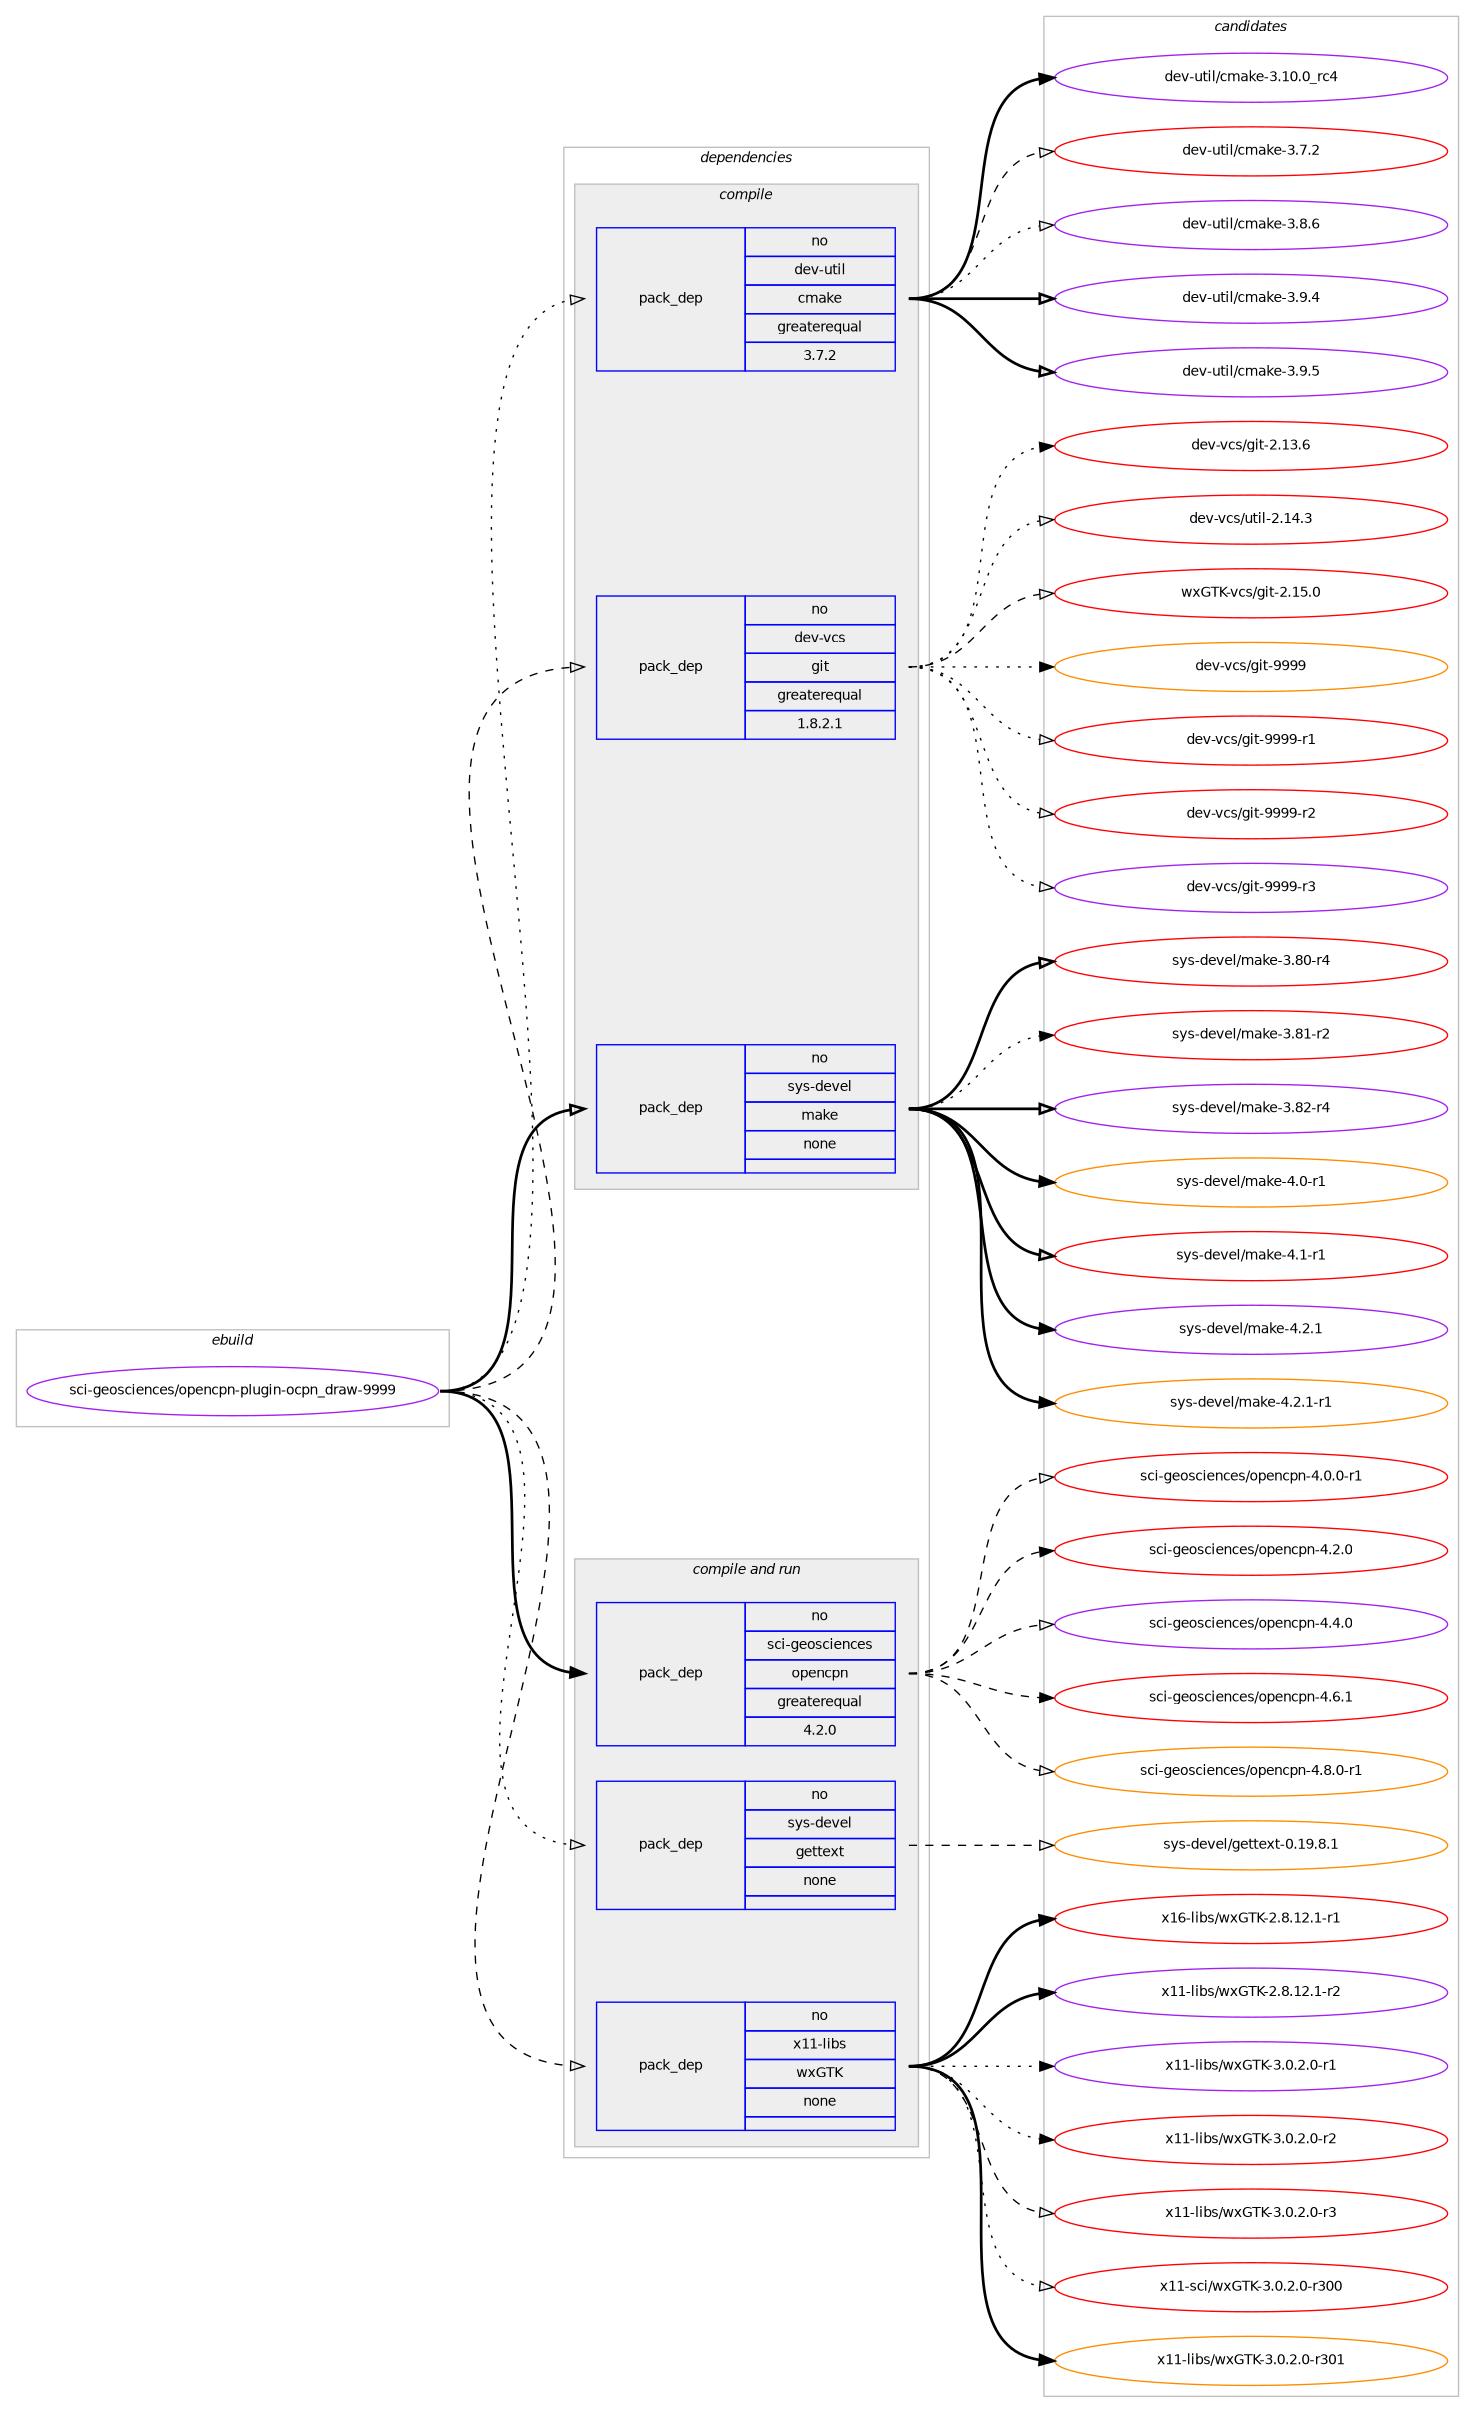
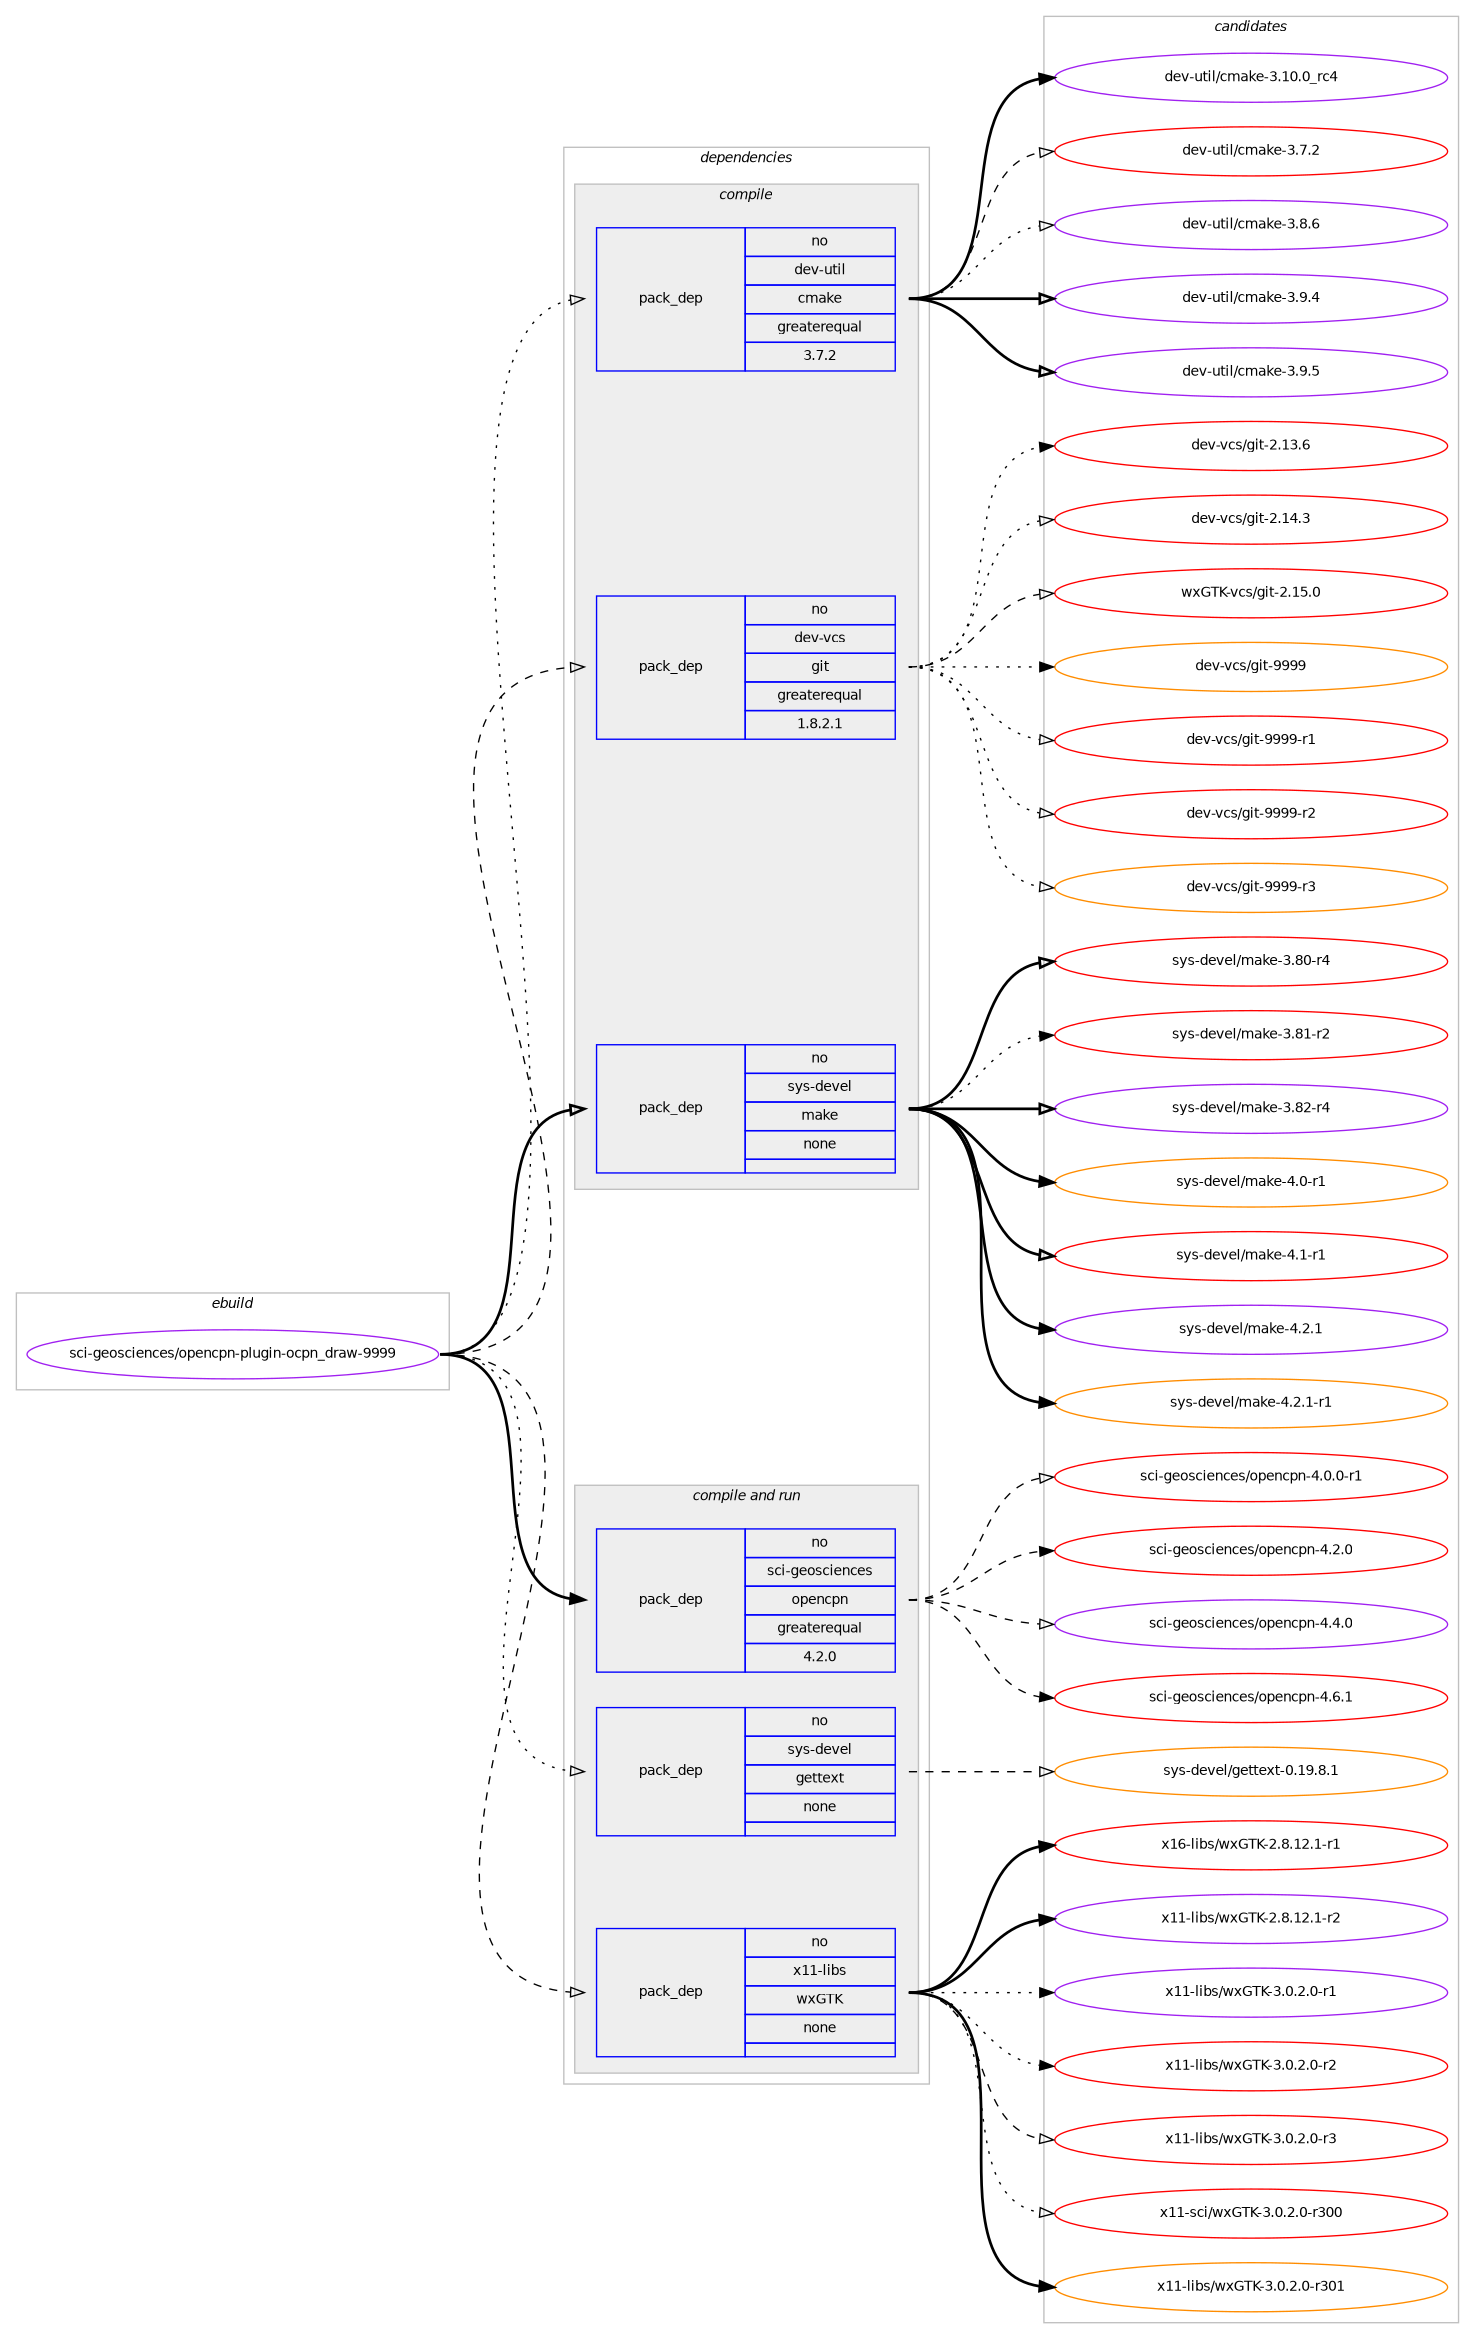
  digraph {
    compound=true
    concentrate=true
    fontname=Helvetica
    fontsize=10
    newrank=true
    rankdir=LR
    ranksep=1.5
    node [color=red fontname=Helvetica fontsize=10]
    edge [arrowhead=onormal headport=w style=bold tailport=e weight=100]
    n1 [color=purple label="sci-geosciences/opencpn-plugin-ocpn_draw-9999" width=4]
    n2 [color=blue label=<<TABLE BORDER="0" CELLBORDER="1" CELLSPACING="0" CELLPADDING="4" WIDTH="220"><TR><TD ROWSPAN="6" CELLPADDING="30">pack_dep</TD></TR><TR><TD WIDTH="110">no</TD></TR><TR><TD>dev-util</TD></TR><TR><TD>cmake</TD></TR><TR><TD>greaterequal</TD></TR><TR><TD>3.7.2</TD></TR></TABLE>> shape=none]
    n3 [color=blue label=<<TABLE BORDER="0" CELLBORDER="1" CELLSPACING="0" CELLPADDING="4" WIDTH="220"><TR><TD ROWSPAN="6" CELLPADDING="30">pack_dep</TD></TR><TR><TD WIDTH="110">no</TD></TR><TR><TD>dev-vcs</TD></TR><TR><TD>git</TD></TR><TR><TD>greaterequal</TD></TR><TR><TD>1.8.2.1</TD></TR></TABLE>> shape=none]
    n4 [color=blue label=<<TABLE BORDER="0" CELLBORDER="1" CELLSPACING="0" CELLPADDING="4" WIDTH="220"><TR><TD ROWSPAN="6" CELLPADDING="30">pack_dep</TD></TR><TR><TD WIDTH="110">no</TD></TR><TR><TD>sys-devel</TD></TR><TR><TD>make</TD></TR><TR><TD>none</TD></TR><TR><TD></TD></TR></TABLE>> shape=none]
    n5 [color=blue label=<<TABLE BORDER="0" CELLBORDER="1" CELLSPACING="0" CELLPADDING="4" WIDTH="220"><TR><TD ROWSPAN="6" CELLPADDING="30">pack_dep</TD></TR><TR><TD WIDTH="110">no</TD></TR><TR><TD>sci-geosciences</TD></TR><TR><TD>opencpn</TD></TR><TR><TD>greaterequal</TD></TR><TR><TD>4.2.0</TD></TR></TABLE>> shape=none]
    n6 [color=blue label=<<TABLE BORDER="0" CELLBORDER="1" CELLSPACING="0" CELLPADDING="4" WIDTH="220"><TR><TD ROWSPAN="6" CELLPADDING="30">pack_dep</TD></TR><TR><TD WIDTH="110">no</TD></TR><TR><TD>sys-devel</TD></TR><TR><TD>gettext</TD></TR><TR><TD>none</TD></TR><TR><TD></TD></TR></TABLE>> shape=none]
    n7 [color=blue label=<<TABLE BORDER="0" CELLBORDER="1" CELLSPACING="0" CELLPADDING="4" WIDTH="220"><TR><TD ROWSPAN="6" CELLPADDING="30">pack_dep</TD></TR><TR><TD WIDTH="110">no</TD></TR><TR><TD>x11-libs</TD></TR><TR><TD>wxGTK</TD></TR><TR><TD>none</TD></TR><TR><TD></TD></TR></TABLE>> shape=none]
    n8 [color=purple label="dev-util/cmake-3.10.0_rc4" width=4]
    n9 [label="dev-util/cmake-3.7.2" width=4]
    n10 [color=purple label="dev-util/cmake-3.8.6" width=4]
    n11 [color=purple label="dev-util/cmake-3.9.4" width=4]
    n12 [color=purple label="dev-util/cmake-3.9.5" width=4]
    n13 [label="dev-vcs/git-2.13.6" width=4]
-   n14 [label="dev-vcs/util-2.14.3" width=4]
+   n14 [label="dev-vcs/git-2.14.3" width=4]
    n15 [label="wxGTK-vcs/git-2.15.0" width=4]
    n16 [color=darkorange label="dev-vcs/git-9999" width=4]
    n17 [label="dev-vcs/git-9999-r1" width=4]
    n18 [label="dev-vcs/git-9999-r2" width=4]
-   n19 [color=purple label="dev-vcs/git-9999-r3" width=4]
+   n19 [color=darkorange label="dev-vcs/git-9999-r3" width=4]
    n20 [label="sys-devel/make-3.80-r4" width=4]
    n21 [label="sys-devel/make-3.81-r2" width=4]
    n22 [color=purple label="sys-devel/make-3.82-r4" width=4]
    n23 [color=darkorange label="sys-devel/make-4.0-r1" width=4]
    n24 [label="sys-devel/make-4.1-r1" width=4]
    n25 [color=purple label="sys-devel/make-4.2.1" width=4]
    n26 [color=darkorange label="sys-devel/make-4.2.1-r1" width=4]
    n27 [label="sci-geosciences/opencpn-4.0.0-r1" width=4]
    n28 [label="sci-geosciences/opencpn-4.2.0" width=4]
    n29 [color=purple label="sci-geosciences/opencpn-4.4.0" width=4]
    n30 [label="sci-geosciences/opencpn-4.6.1" width=4]
-   n31 [color=darkorange label="sci-geosciences/opencpn-4.8.0-r1" width=4]
    n32 [color=darkorange label="sys-devel/gettext-0.19.8.1" width=4]
    n33 [label="x16-libs/wxGTK-2.8.12.1-r1" width=4]
    n34 [color=purple label="x11-libs/wxGTK-2.8.12.1-r2" width=4]
    n35 [color=purple label="x11-libs/wxGTK-3.0.2.0-r1" width=4]
    n36 [label="x11-libs/wxGTK-3.0.2.0-r2" width=4]
    n37 [label="x11-libs/wxGTK-3.0.2.0-r3" width=4]
    n38 [label="x11-sci/wxGTK-3.0.2.0-r300" width=4]
    n39 [color=darkorange label="x11-libs/wxGTK-3.0.2.0-r301" width=4]
    subgraph cluster_1 {
      color=gray
      label=<<i>ebuild</i>>
      rank=same
      n1
    }
    subgraph cluster_2 {
      color=gray
      label=<<i>dependencies</i>>
      subgraph cluster_3 {
        color=gray
        fillcolor="#eeeeee"
        label=<<i>compile</i>>
        style=filled
        subgraph sub_4 {
          color=gray
          fillcolor="#eeeeee"
          label=<<i>compile</i>>
          style=filled
          n2
        }
        subgraph sub_5 {
          color=gray
          fillcolor="#eeeeee"
          label=<<i>compile</i>>
          style=filled
          n3
        }
        subgraph sub_6 {
          color=gray
          fillcolor="#eeeeee"
          label=<<i>compile</i>>
          style=filled
          n4
        }
      }
      subgraph cluster_7 {
        color=gray
        fillcolor="#eeeeee"
        label=<<i>compile and run</i>>
        style=filled
        subgraph sub_8 {
          color=gray
          fillcolor="#eeeeee"
          label=<<i>compile and run</i>>
          style=filled
          n5
        }
        subgraph sub_9 {
          color=gray
          fillcolor="#eeeeee"
          label=<<i>compile and run</i>>
          style=filled
          n6
        }
        subgraph sub_10 {
          color=gray
          fillcolor="#eeeeee"
          label=<<i>compile and run</i>>
          style=filled
          n7
        }
      }
      subgraph cluster_11 {
        color=gray
        fillcolor="#eeeeee"
        label=<<i>run</i>>
        style=filled
      }
    }
    subgraph cluster_12 {
      color=gray
      label=<<i>candidates</i>>
      rank=same
      subgraph sub_13 {
        color=black
        label=<<i>candidates</i>>
        nodesep=1
        rank=same
        n8
        n9
        n10
        n11
        n12
      }
      subgraph sub_14 {
        color=black
        label=<<i>candidates</i>>
        nodesep=1
        rank=same
        n13
        n14
        n15
        n16
        n17
        n18
        n19
      }
      subgraph sub_15 {
        color=black
        label=<<i>candidates</i>>
        nodesep=1
        rank=same
        n20
        n21
        n22
        n23
        n24
        n25
        n26
      }
      subgraph sub_16 {
        color=black
        label=<<i>candidates</i>>
        nodesep=1
        rank=same
        n27
        n28
        n29
        n30
-       n31
      }
      subgraph sub_17 {
        color=black
        label=<<i>candidates</i>>
        nodesep=1
        rank=same
        n32
      }
      subgraph sub_18 {
        color=black
        label=<<i>candidates</i>>
        nodesep=1
        rank=same
        n33
        n34
        n35
        n36
        n37
        n38
        n39
      }
    }
    n1 -> n2 [style=dotted weight=20]
    n1 -> n3 [style=dashed weight=20]
    n1 -> n4 [weight=20]
    n1 -> n5 [arrowhead=normal weight=20]
    n1 -> n6 [style=dotted weight=20]
    n1 -> n7 [style=dashed weight=20]
    n2 -> n8 [arrowhead=normal]
    n2 -> n9 [style=dashed]
    n2 -> n10 [style=dotted]
    n2 -> n11
    n2 -> n12
    n3 -> n13 [arrowhead=normal style=dotted]
    n3 -> n14 [style=dotted]
    n3 -> n15 [style=dashed]
    n3 -> n16 [arrowhead=normal style=dotted]
    n3 -> n17 [style=dotted]
    n3 -> n18 [style=dotted]
    n3 -> n19 [style=dotted]
    n4 -> n20
    n4 -> n21 [arrowhead=normal style=dotted]
    n4 -> n22
    n4 -> n23 [arrowhead=normal]
    n4 -> n24
    n4 -> n25 [arrowhead=normal]
    n4 -> n26 [arrowhead=normal]
    n5 -> n27 [style=dashed]
    n5 -> n28 [arrowhead=normal style=dashed]
    n5 -> n29 [style=dashed]
    n5 -> n30 [arrowhead=normal style=dashed]
-   n5 -> n31 [style=dashed]
    n6 -> n32 [style=dashed]
    n7 -> n33 [arrowhead=normal]
    n7 -> n34 [arrowhead=normal]
    n7 -> n35 [arrowhead=normal style=dotted]
    n7 -> n36 [arrowhead=normal style=dotted]
    n7 -> n37 [style=dashed]
    n7 -> n38 [style=dotted]
    n7 -> n39 [arrowhead=normal]
  }
